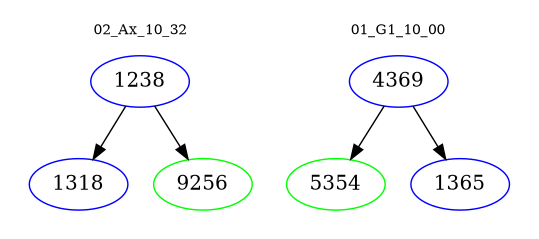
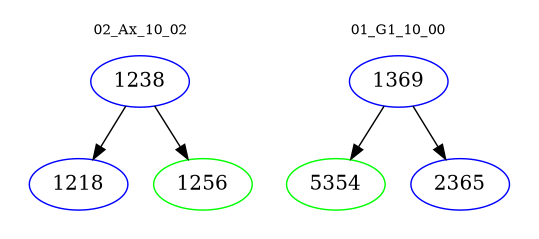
  digraph {
    node [color=blue]
    edge [color=black]
    n1 [label=1238]
-   n2 [label=1318]
-   n3 [color=green label=9256]
-   n4 [label=4369]
+   n2 [label=1218]
+   n3 [color=green label=1256]
+   n4 [label=1369]
    n5 [color=green label=5354]
-   n6 [label=1365]
+   n6 [label=2365]
    subgraph cluster_1 {
      color=white
      fontsize=10
-     label="02_Ax_10_32"
+     label="02_Ax_10_02"
      n1
      n2
      n3
    }
    subgraph cluster_2 {
      color=white
      fontsize=10
      label="01_G1_10_00"
      n4
      n5
      n6
    }
    n1 -> n2
    n1 -> n3
    n4 -> n5
    n4 -> n6
  }
